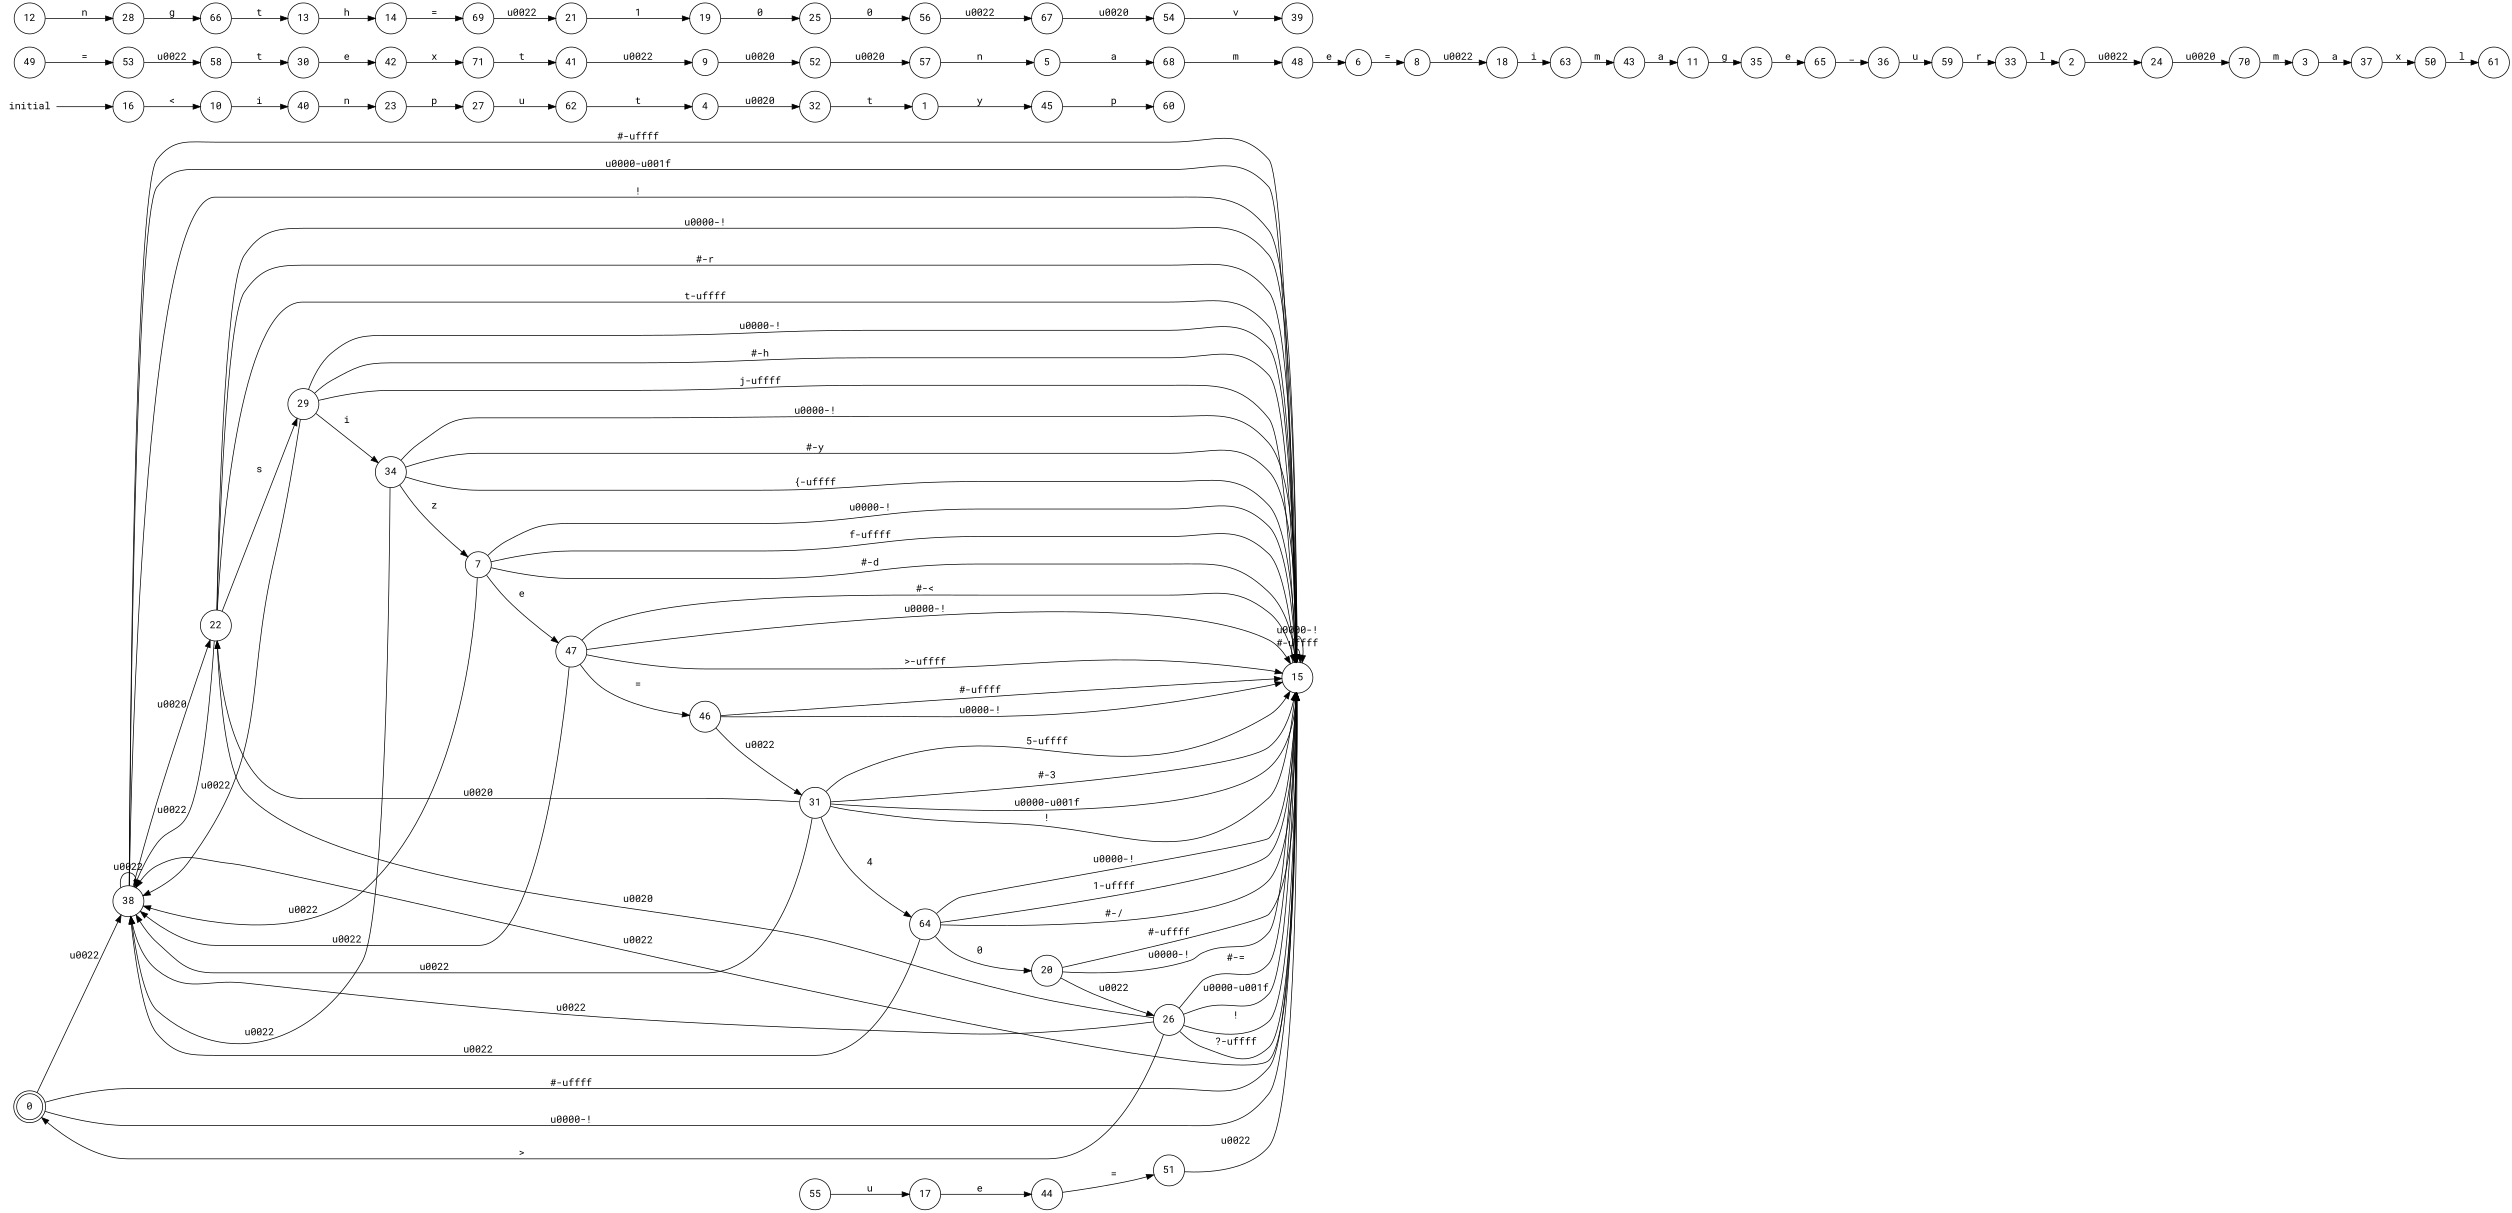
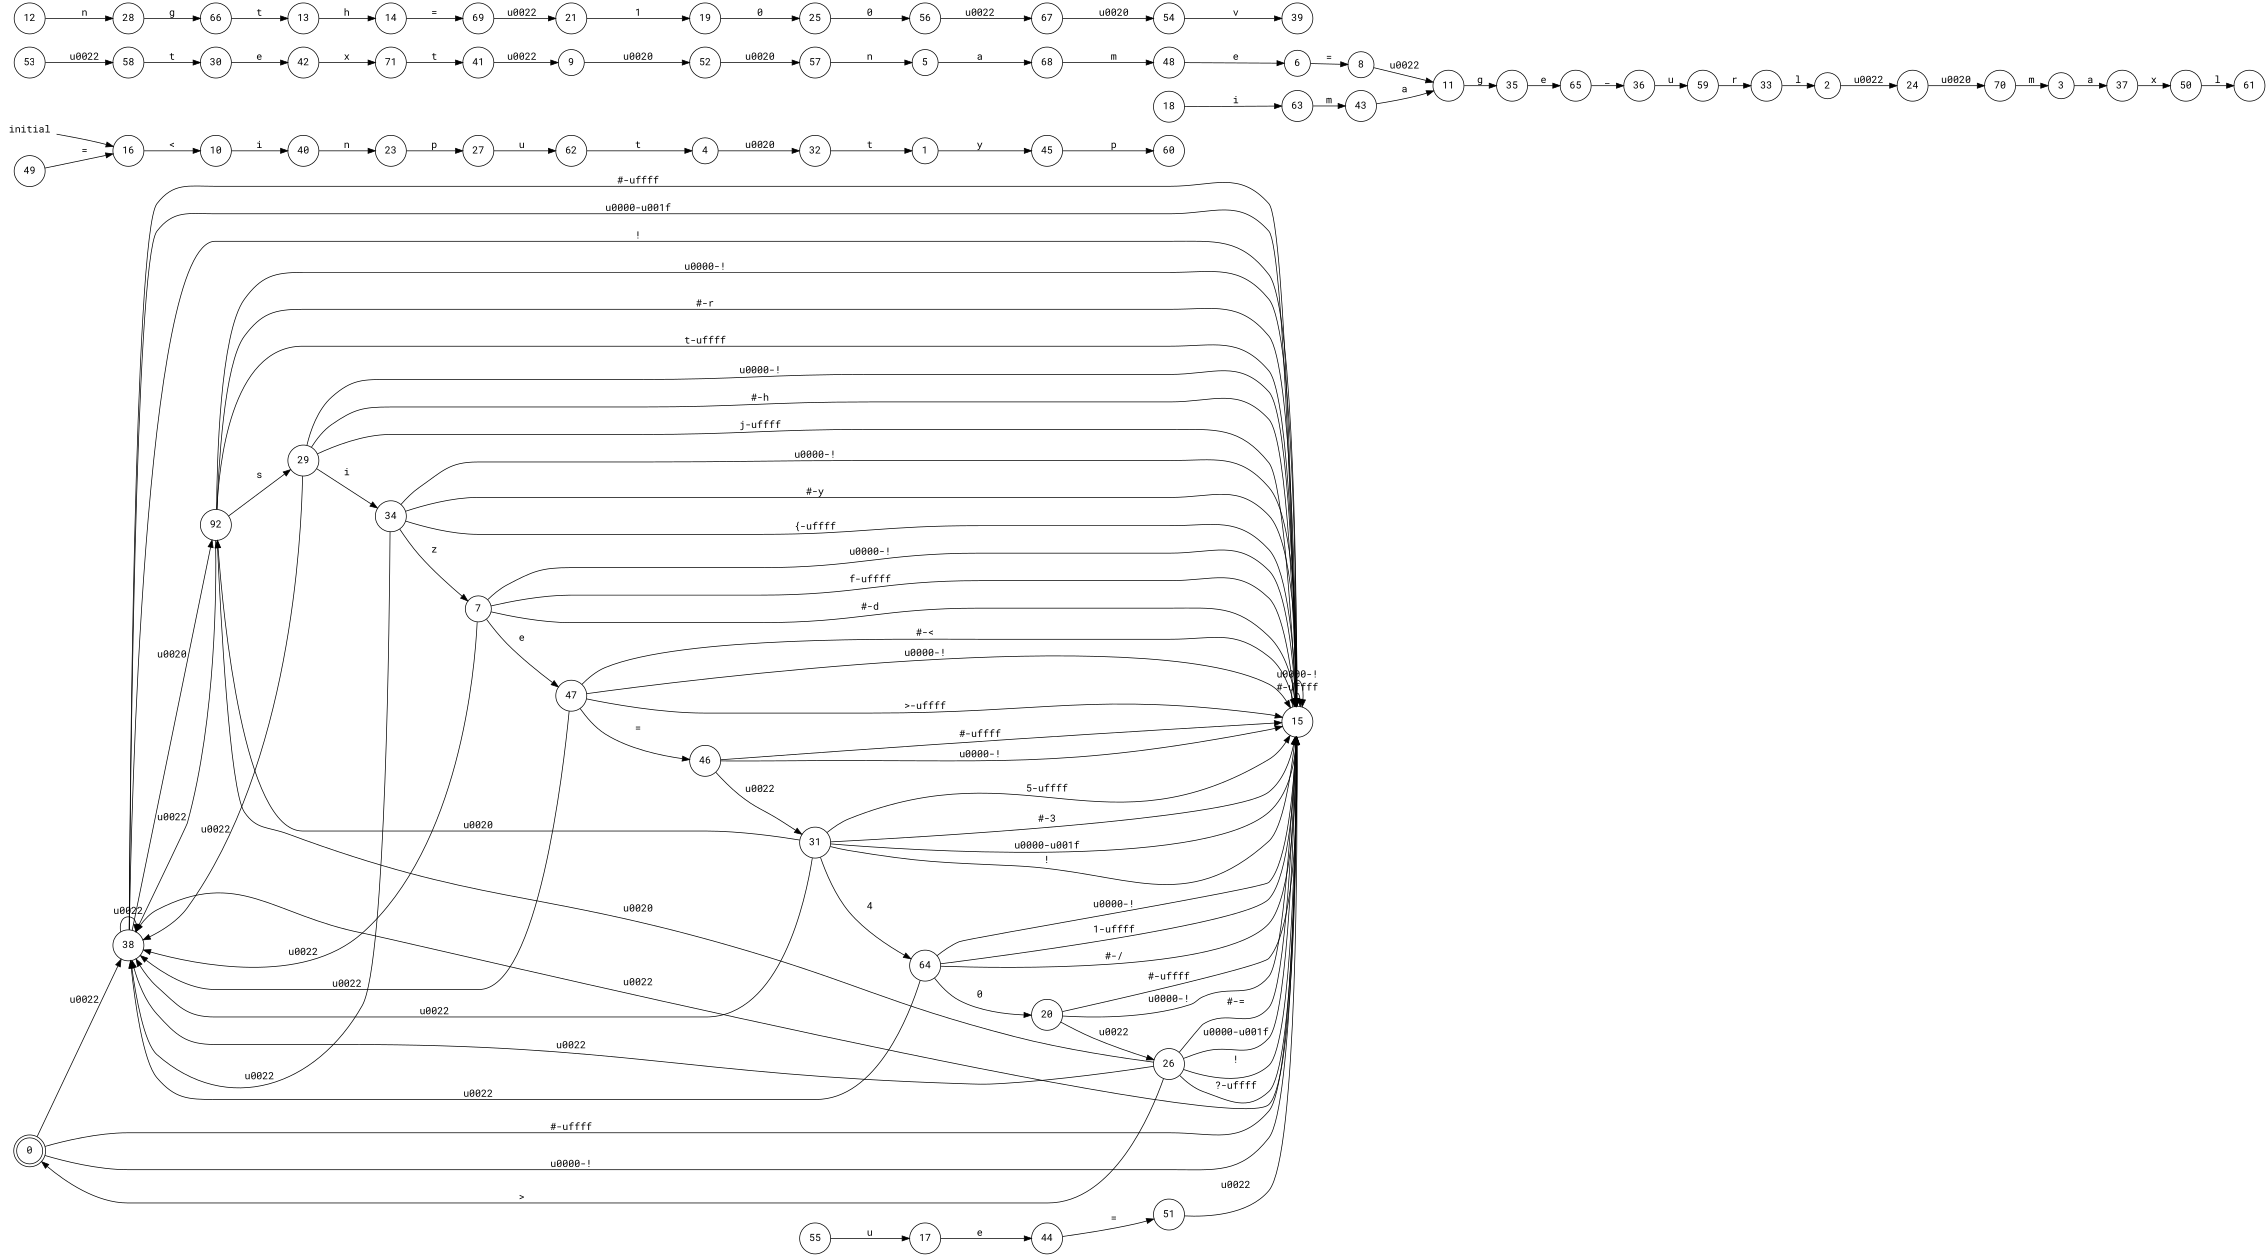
  digraph {
    fontname="Roboto Mono"
    rankdir=LR
    node [fontname="Roboto Mono" shape=circle]
    edge [fontname="Roboto Mono"]
    0 [shape=doublecircle]
    38
    15
-   22
+   22 [label=92]
    29
    1
    45
    60
    2
    24
    70
    3
    37
    50
    61
    4
    32
    5
    68
    48
    6
    8
    18
    63
    7
    47
    46
    31
    43
    9
    52
    57
    10
    40
    23
    27
    11
    35
    65
    36
    12
    28
    66
    13
    14
    69
    21
    19
    16
    initial [shape=plaintext]
    17
    44
    51
    25
    56
    67
    20
    26
    34
    62
    54
    30
    42
    71
    41
    64
    33
    59
    55
    49
    53
    58
    39
    0 -> 38 [label="\u0022"]
    0 -> 15 [label="#-\uffff"]
    0 -> 15 [label="\u0000-!"]
    38 -> 38 [label="\u0022"]
    38 -> 15 [label="#-\uffff"]
    38 -> 15 [label="\u0000-\u001f"]
    38 -> 15 [label="!"]
    38 -> 22 [label="\u0020"]
    15 -> 38 [label="\u0022"]
    15 -> 15 [label="#-\uffff"]
    15 -> 15 [label="\u0000-!"]
    22 -> 38 [label="\u0022"]
    22 -> 15 [label="\u0000-!"]
    22 -> 15 [label="#-r"]
    22 -> 15 [label="t-\uffff"]
    22 -> 29 [label=s]
    29 -> 38 [label="\u0022"]
    29 -> 15 [label="\u0000-!"]
    29 -> 15 [label="#-h"]
    29 -> 15 [label="j-\uffff"]
    29 -> 34 [label=i]
    1 -> 45 [label=y]
    45 -> 60 [label=p]
    2 -> 24 [label="\u0022"]
    24 -> 70 [label="\u0020"]
    70 -> 3 [label=m]
    3 -> 37 [label=a]
    37 -> 50 [label=x]
    50 -> 61 [label=l]
    4 -> 32 [label="\u0020"]
    32 -> 1 [label=t]
    5 -> 68 [label=a]
    68 -> 48 [label=m]
    48 -> 6 [label=e]
    6 -> 8 [label="="]
-   8 -> 18 [label="\u0022"]
+   8 -> 11 [label="\u0022"]
    18 -> 63 [label=i]
    63 -> 43 [label=m]
    7 -> 38 [label="\u0022"]
    7 -> 15 [label="\u0000-!"]
    7 -> 15 [label="f-\uffff"]
    7 -> 15 [label="#-d"]
    7 -> 47 [label=e]
    47 -> 38 [label="\u0022"]
    47 -> 15 [label="#-<"]
    47 -> 15 [label="\u0000-!"]
    47 -> 15 [label=">-\uffff"]
    47 -> 46 [label="="]
    46 -> 15 [label="#-\uffff"]
    46 -> 15 [label="\u0000-!"]
    46 -> 31 [label="\u0022"]
    31 -> 38 [label="\u0022"]
    31 -> 15 [label="5-\uffff"]
    31 -> 15 [label="#-3"]
    31 -> 15 [label="\u0000-\u001f"]
    31 -> 15 [label="!"]
    31 -> 22 [label="\u0020"]
    31 -> 64 [label=4]
    43 -> 11 [label=a]
    9 -> 52 [label="\u0020"]
    52 -> 57 [label="\u0020"]
    57 -> 5 [label=n]
    10 -> 40 [label=i]
    40 -> 23 [label=n]
    23 -> 27 [label=p]
    27 -> 62 [label=u]
    11 -> 35 [label=g]
    35 -> 65 [label=e]
    65 -> 36 [label=_]
    36 -> 59 [label=u]
    12 -> 28 [label=n]
    28 -> 66 [label=g]
    66 -> 13 [label=t]
    13 -> 14 [label=h]
    14 -> 69 [label="="]
    69 -> 21 [label="\u0022"]
    21 -> 19 [label=1]
    19 -> 25 [label=0]
    16 -> 10 [label="<"]
    initial -> 16
    17 -> 44 [label=e]
    44 -> 51 [label="="]
    51 -> 15 [label="\u0022"]
    25 -> 56 [label=0]
    56 -> 67 [label="\u0022"]
    67 -> 54 [label="\u0020"]
    20 -> 15 [label="#-\uffff"]
    20 -> 15 [label="\u0000-!"]
    20 -> 26 [label="\u0022"]
    26 -> 0 [label=">"]
    26 -> 38 [label="\u0022"]
    26 -> 15 [label="#-="]
    26 -> 15 [label="\u0000-\u001f"]
    26 -> 15 [label="!"]
    26 -> 15 [label="?-\uffff"]
    26 -> 22 [label="\u0020"]
    34 -> 38 [label="\u0022"]
    34 -> 15 [label="\u0000-!"]
    34 -> 15 [label="#-y"]
    34 -> 15 [label="{-\uffff"]
    34 -> 7 [label=z]
    62 -> 4 [label=t]
    54 -> 39 [label=v]
    30 -> 42 [label=e]
    42 -> 71 [label=x]
    71 -> 41 [label=t]
    41 -> 9 [label="\u0022"]
    64 -> 38 [label="\u0022"]
    64 -> 15 [label="\u0000-!"]
    64 -> 15 [label="1-\uffff"]
    64 -> 15 [label="#-/"]
    64 -> 20 [label=0]
    33 -> 2 [label=l]
    59 -> 33 [label=r]
    55 -> 17 [label=u]
-   49 -> 53 [label="="]
+   49 -> 16 [label="="]
    53 -> 58 [label="\u0022"]
    58 -> 30 [label=t]
  }
